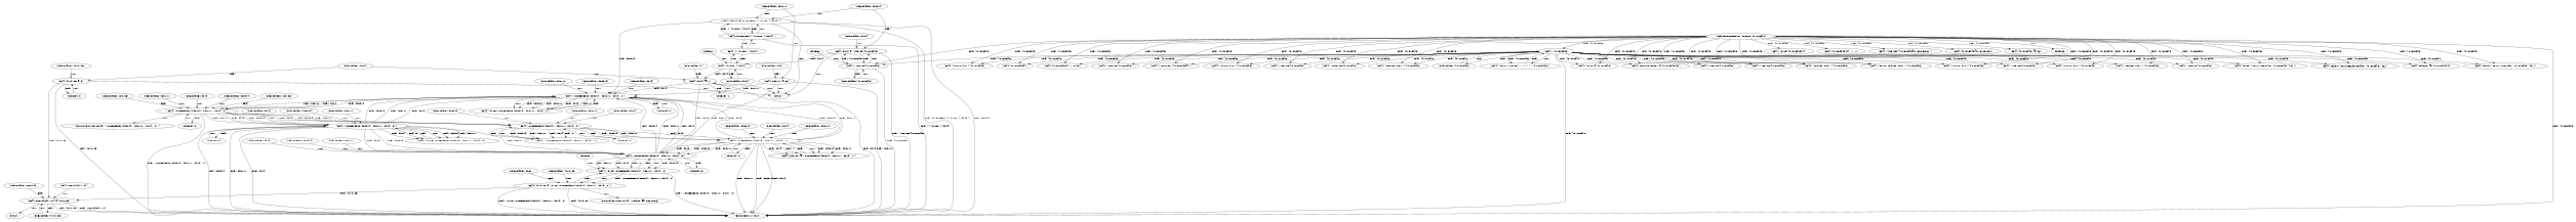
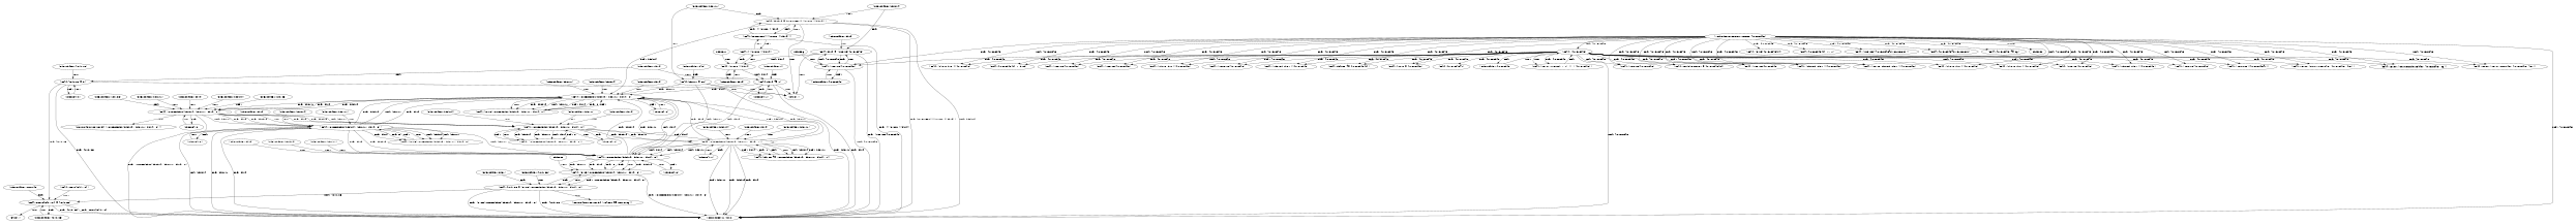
  digraph {
    fontname="DejaVu Sans Mono"
    node [fontname="DejaVu Sans Mono"]
    edge [fontname="DejaVu Sans Mono"]
    n1 [label="(Call,pSample[j<<1] = lowbyte)"]
    n2 [label="(MethodReturn,UINT)"]
    n3 [label="(Block,)"]
    n4 [label="(Identifier,lowbyte)"]
    n5 [label="(Call,lowbyte = 0)"]
    n6 [label="(Block,)"]
    n7 [label="(Literal,0)"]
    n8 [label="(Call,lowbyte = (BYTE)MDLReadBits(bitbuf, bitnum, ibuf, 8))"]
    n9 [label="(Call,(BYTE)MDLReadBits(bitbuf, bitnum, ibuf, 8))"]
    n10 [label="(ControlStructure,if (nFlags == RS_MDL16))"]
    n11 [label="(Call,MDLReadBits(bitbuf, bitnum, ibuf, 8))"]
    n12 [label="(Call,MDLReadBits(bitbuf, bitnum, ibuf, 1))"]
    n13 [label="(Literal,8)"]
    n14 [label="(Call,MDLReadBits(bitbuf, bitnum, ibuf, 1))"]
    n15 [label="(Call,(BYTE)MDLReadBits(bitbuf, bitnum, ibuf, 1))"]
    n16 [label="(Literal,1)"]
    n17 [label="(Call,bitbuf = bswapLE32(*((DWORD *)ibuf)))"]
    n18 [label="(Call,bswapLE32(*((DWORD *)ibuf)))"]
    n19 [label="(Call,*((DWORD *)ibuf))"]
    n20 [label="(Call,(DWORD *)ibuf)"]
    n21 [label="(Call,MDLReadBits(bitbuf, bitnum, ibuf, 3))"]
    n22 [label="(Call,(BYTE)MDLReadBits(bitbuf, bitnum, ibuf, 3))"]
    n23 [label="(Literal,3)"]
    n24 [label="(Call,MDLReadBits(bitbuf, bitnum, ibuf, 1))"]
    n25 [label="(ControlStructure,if (MDLReadBits(bitbuf, bitnum, ibuf, 1)))"]
    n26 [label="(Literal,1)"]
    n27 [label="(Call,MDLReadBits(bitbuf, bitnum, ibuf, 4))"]
    n28 [label="(Literal,1)"]
    n29 [label="(Call,!MDLReadBits(bitbuf, bitnum, ibuf, 1))"]
    n30 [label="(Call,hibyte += MDLReadBits(bitbuf, bitnum, ibuf, 4))"]
    n31 [label="(Literal,4)"]
    n32 [label="(Call,bitnum = 32)"]
    n33 [label="(Call,ibuf += 4)"]
    n34 [label="(Literal,4)"]
    n35 [label="(Identifier,ibuf)"]
    n36 [label="(Call,ibuf = (LPBYTE)lpMemFile)"]
    n37 [label="(Call,(LPBYTE)lpMemFile)"]
    n38 [label="(Identifier,lpMemFile)"]
    n39 [label="(Call,!lpMemFile)"]
    n40 [label="(Call,(const signed char *)lpMemFile)"]
    n41 [label="(Call,(LPBYTE)lpMemFile)"]
    n42 [label="(Call,delta8 += lpMemFile[j])"]
    n43 [label="(Call,(LPBYTE)lpMemFile)"]
    n44 [label="(Call,memcpy(pIns->pSample, lpMemFile, len))"]
    n45 [label="(Call,memcpy(CompressionTable, lpMemFile, 16))"]
    n46 [label="(Call,memcpy(pIns->pSample, lpMemFile, len))"]
    n47 [label="(Call,packcharacter = lpMemFile[8])"]
    n48 [label="(Call,(short int *)lpMemFile)"]
    n49 [label="(Call,lpMemFile+4)"]
    n50 [label="(Call,lpMemFile[j] - 0x80)"]
    n51 [label="(Call,(LPBYTE)lpMemFile)"]
    n52 [label="(Call,(LPBYTE)lpMemFile)"]
    n53 [label="(Identifier,lpMemFile)"]
    n54 [label="(Call,(signed char *)lpMemFile)"]
    n55 [label="(Call,*psrc = lpMemFile)"]
    n56 [label="(Call,(LPBYTE)lpMemFile)"]
    n57 [label="(Call,(LPBYTE)lpMemFile)"]
    n58 [label="(Call,(signed char *)lpMemFile)"]
    n59 [label="(Call,(short int *)lpMemFile)"]
    n60 [label="(Call,(short int *)lpMemFile)"]
    n61 [label="(Call,(signed char *)lpMemFile)"]
    n62 [label="(Call,(LPDWORD)(lpMemFile+4))"]
    n63 [label="(Call,(pIns->nLength < 4) || (!lpMemFile))"]
    n64 [label="(Call,(short int *)lpMemFile)"]
    n65 [label="(Call,(LPCBYTE)lpMemFile)"]
    n66 [label="(MethodParameterIn,LPCSTR lpMemFile)"]
    n67 [label="(Call,(BYTE)lpMemFile[j])"]
    n68 [label="(Call,lpMemFile[j] >> 4)"]
    n69 [label="(Call,(LPBYTE)(lpMemFile+dwMemLength))"]
    n70 [label="(Call,lpMemFile+dwMemLength)"]
    n71 [label="(Call,lpMemFile += 16)"]
    1000101
    n73 [label="(Identifier,ibuf)"]
    n74 [label="(Identifier,ibuf)"]
    n75 [label="(Identifier,bitbuf)"]
    n76 [label="(Identifier,bitbuf)"]
    n77 [label="(Call,pSample[j<<1])"]
    n78 [label="(Identifier,bitbuf)"]
    n79 [label="(Identifier,bitbuf)"]
    n80 [label="(Identifier,bitnum)"]
    n81 [label="(Identifier,ibuf)"]
    n82 [label="(Identifier,j)"]
    n83 [label="(Identifier,pSample)"]
    n84 [label="(Identifier,hibyte)"]
    n85 [label="(Identifier,ibuf)"]
    n86 [label="(Identifier,bitnum)"]
    n87 [label="(Identifier,ibuf)"]
    n88 [label="(Identifier,ibuf)"]
    n89 [label="(Identifier,bitnum)"]
    n90 [label="(Identifier,bitnum)"]
    n91 [label="(Identifier,bitnum)"]
    n92 [label="(Identifier,dlt)"]
    n93 [label="(Identifier,sign)"]
    n94 [label="(Identifier,bitbuf)"]
    n95 [label="(Identifier,ibuf)"]
    n96 [label="(Identifier,lowbyte)"]
    n97 [label="(Identifier,bitbuf)"]
    n98 [label="(Identifier,ibuf)"]
    n99 [label="(Identifier,bitbuf)"]
    n100 [label="(Identifier,lowbyte)"]
    n101 [label="(Identifier,bitnum)"]
    n102 [label="(Identifier,bitnum)"]
    n103 [label="(Identifier,hibyte)"]
    1001383
    1001344
    1001336
    n1 -> n2 [label="DDG: lowbyte"]
    n1 -> n2 [label="DDG: pSample[j<<1]"]
    n1 -> n3 [label="AST: "]
    n1 -> n4 [label="CFG: "]
    n4 -> n1 [label="AST: "]
    n5 -> n1 [label="DDG: lowbyte"]
    n5 -> n2 [label="DDG: lowbyte"]
    n5 -> n6 [label="AST: "]
    n5 -> n7 [label="CFG: "]
    n7 -> n5 [label="AST: "]
    n8 -> n1 [label="DDG: lowbyte"]
    n8 -> n2 [label="DDG: (BYTE)MDLReadBits(bitbuf, bitnum, ibuf, 8)"]
    n8 -> n2 [label="DDG: lowbyte"]
    n8 -> n9 [label="CFG: "]
    n8 -> n10 [label="AST: "]
    n9 -> n2 [label="DDG: MDLReadBits(bitbuf, bitnum, ibuf, 8)"]
    n9 -> n8 [label="AST: "]
    n9 -> n8 [label="DDG: MDLReadBits(bitbuf, bitnum, ibuf, 8)"]
    n9 -> n11 [label="CFG: "]
    n11 -> n9 [label="AST: "]
    n11 -> n9 [label="DDG: bitbuf"]
    n11 -> n9 [label="DDG: bitnum"]
    n11 -> n9 [label="DDG: ibuf"]
    n11 -> n9 [label="DDG: 8"]
    n11 -> n12 [label="DDG: bitbuf"]
    n11 -> n12 [label="DDG: bitnum"]
    n11 -> n12 [label="DDG: ibuf"]
    n11 -> n13 [label="CFG: "]
    n12 -> n14 [label="DDG: bitbuf"]
    n12 -> n14 [label="DDG: bitnum"]
    n12 -> n14 [label="DDG: ibuf"]
    n12 -> n15 [label="AST: "]
    n12 -> n15 [label="DDG: bitbuf"]
    n12 -> n15 [label="DDG: bitnum"]
    n12 -> n15 [label="DDG: ibuf"]
    n12 -> n15 [label="DDG: 1"]
    n12 -> n16 [label="CFG: "]
    n13 -> n11 [label="AST: "]
    n14 -> n2 [label="DDG: MDLReadBits(bitbuf, bitnum, ibuf, 1)"]
    n14 -> n21 [label="DDG: bitbuf"]
    n14 -> n21 [label="DDG: bitnum"]
    n14 -> n21 [label="DDG: ibuf"]
    n14 -> n24 [label="DDG: bitbuf"]
    n14 -> n24 [label="DDG: bitnum"]
    n14 -> n24 [label="DDG: ibuf"]
    n14 -> n25 [label="AST: "]
    n14 -> n26 [label="CFG: "]
    n15 -> n12 [label="CFG: "]
    n16 -> n12 [label="AST: "]
    n17 -> n2 [label="DDG: bswapLE32(*((DWORD *)ibuf))"]
    n17 -> n2 [label="DDG: bitbuf"]
    n17 -> n6 [label="AST: "]
    n17 -> n12 [label="DDG: bitbuf"]
    n17 -> n18 [label="CFG: "]
    n18 -> n2 [label="DDG: *((DWORD *)ibuf)"]
    n18 -> n17 [label="AST: "]
    n18 -> n17 [label="DDG: *((DWORD *)ibuf)"]
    n18 -> n19 [label="CFG: "]
    n19 -> n18 [label="AST: "]
    n19 -> n20 [label="CFG: "]
    n20 -> n19 [label="AST: "]
    n20 -> n33 [label="DDG: ibuf"]
    n20 -> n35 [label="CFG: "]
    n21 -> n2 [label="DDG: bitbuf"]
    n21 -> n2 [label="DDG: bitnum"]
    n21 -> n2 [label="DDG: ibuf"]
    n21 -> n11 [label="DDG: bitbuf"]
    n21 -> n11 [label="DDG: bitnum"]
    n21 -> n11 [label="DDG: ibuf"]
    n21 -> n12 [label="DDG: bitbuf"]
    n21 -> n12 [label="DDG: bitnum"]
    n21 -> n12 [label="DDG: ibuf"]
    n21 -> n22 [label="AST: "]
    n21 -> n22 [label="DDG: bitbuf"]
    n21 -> n22 [label="DDG: bitnum"]
    n21 -> n22 [label="DDG: ibuf"]
    n21 -> n22 [label="DDG: 3"]
    n21 -> n23 [label="CFG: "]
    n22 -> n21 [label="CFG: "]
    n23 -> n21 [label="AST: "]
    n24 -> n27 [label="DDG: bitbuf"]
    n24 -> n27 [label="DDG: bitnum"]
    n24 -> n27 [label="DDG: ibuf"]
    n24 -> n28 [label="CFG: "]
    n24 -> n29 [label="AST: "]
    n24 -> n29 [label="DDG: bitbuf"]
    n24 -> n29 [label="DDG: bitnum"]
    n24 -> n29 [label="DDG: ibuf"]
    n24 -> n29 [label="DDG: 1"]
    n26 -> n14 [label="AST: "]
    n27 -> n2 [label="DDG: bitnum"]
    n27 -> n2 [label="DDG: bitbuf"]
    n27 -> n2 [label="DDG: ibuf"]
    n27 -> n11 [label="DDG: bitbuf"]
    n27 -> n11 [label="DDG: bitnum"]
    n27 -> n11 [label="DDG: ibuf"]
    n27 -> n12 [label="DDG: bitbuf"]
    n27 -> n12 [label="DDG: bitnum"]
    n27 -> n12 [label="DDG: ibuf"]
    n27 -> n30 [label="AST: "]
    n27 -> n30 [label="DDG: bitbuf"]
    n27 -> n30 [label="DDG: bitnum"]
    n27 -> n30 [label="DDG: ibuf"]
    n27 -> n30 [label="DDG: 4"]
    n27 -> n31 [label="CFG: "]
    n28 -> n24 [label="AST: "]
    n29 -> n24 [label="CFG: "]
    n30 -> n27 [label="CFG: "]
    n31 -> n27 [label="AST: "]
    n32 -> n2 [label="DDG: bitnum"]
    n32 -> n6 [label="AST: "]
    n32 -> n11 [label="DDG: bitnum"]
    n32 -> n12 [label="DDG: bitnum"]
    n33 -> n2 [label="DDG: ibuf"]
    n33 -> n6 [label="AST: "]
    n33 -> n11 [label="DDG: ibuf"]
    n33 -> n12 [label="DDG: ibuf"]
    n33 -> n34 [label="CFG: "]
    n34 -> n33 [label="AST: "]
    n35 -> n20 [label="AST: "]
    n36 -> n2 [label="DDG: (LPBYTE)lpMemFile"]
    n36 -> n6 [label="AST: "]
    n36 -> n20 [label="DDG: ibuf"]
    n36 -> n37 [label="CFG: "]
    n37 -> n2 [label="DDG: lpMemFile"]
    n37 -> n36 [label="AST: "]
    n37 -> n36 [label="DDG: lpMemFile"]
    n37 -> n38 [label="CFG: "]
    n38 -> n37 [label="AST: "]
    n39 -> n2 [label="DDG: lpMemFile"]
    n39 -> n37 [label="DDG: lpMemFile"]
    n39 -> n40 [label="DDG: lpMemFile"]
    n39 -> n41 [label="DDG: lpMemFile"]
    n39 -> n42 [label="DDG: lpMemFile"]
    n39 -> n43 [label="DDG: lpMemFile"]
    n39 -> n44 [label="DDG: lpMemFile"]
    n39 -> n45 [label="DDG: lpMemFile"]
    n39 -> n46 [label="DDG: lpMemFile"]
    n39 -> n47 [label="DDG: lpMemFile"]
    n39 -> n48 [label="DDG: lpMemFile"]
    n39 -> n49 [label="DDG: lpMemFile"]
    n39 -> n50 [label="DDG: lpMemFile"]
    n39 -> n51 [label="DDG: lpMemFile"]
    n39 -> n52 [label="DDG: lpMemFile"]
    n39 -> n53 [label="CFG: "]
    n39 -> n54 [label="DDG: lpMemFile"]
    n39 -> n55 [label="DDG: lpMemFile"]
    n39 -> n56 [label="DDG: lpMemFile"]
    n39 -> n57 [label="DDG: lpMemFile"]
    n39 -> n58 [label="DDG: lpMemFile"]
    n39 -> n59 [label="DDG: lpMemFile"]
    n39 -> n60 [label="DDG: lpMemFile"]
    n39 -> n61 [label="DDG: lpMemFile"]
    n39 -> n62 [label="DDG: lpMemFile"]
    n39 -> n63 [label="AST: "]
    n39 -> n63 [label="DDG: lpMemFile"]
    n39 -> n64 [label="DDG: lpMemFile"]
    n39 -> n65 [label="DDG: lpMemFile"]
    n53 -> n39 [label="AST: "]
    n63 -> n39 [label="CFG: "]
    n66 -> n2 [label="DDG: lpMemFile"]
    n66 -> n37 [label="DDG: lpMemFile"]
    n66 -> n39 [label="DDG: lpMemFile"]
    n66 -> n40 [label="DDG: lpMemFile"]
    n66 -> n41 [label="DDG: lpMemFile"]
    n66 -> n42 [label="DDG: lpMemFile"]
    n66 -> n43 [label="DDG: lpMemFile"]
    n66 -> n44 [label="DDG: lpMemFile"]
    n66 -> n45 [label="DDG: lpMemFile"]
    n66 -> n46 [label="DDG: lpMemFile"]
    n66 -> n47 [label="DDG: lpMemFile"]
    n66 -> n48 [label="DDG: lpMemFile"]
-   n66 -> n49 [label="DDG: lpMemFile"]
    n66 -> n50 [label="DDG: lpMemFile"]
    n66 -> n51 [label="DDG: lpMemFile"]
    n66 -> n52 [label="DDG: lpMemFile"]
    n66 -> n54 [label="DDG: lpMemFile"]
    n66 -> n55 [label="DDG: lpMemFile"]
    n66 -> n56 [label="DDG: lpMemFile"]
    n66 -> n57 [label="DDG: lpMemFile"]
    n66 -> n58 [label="DDG: lpMemFile"]
    n66 -> n59 [label="DDG: lpMemFile"]
    n66 -> n60 [label="DDG: lpMemFile"]
    n66 -> n61 [label="DDG: lpMemFile"]
    n66 -> n62 [label="DDG: lpMemFile"]
    n66 -> n64 [label="DDG: lpMemFile"]
    n66 -> n65 [label="DDG: lpMemFile"]
    n66 -> n67 [label="DDG: lpMemFile"]
    n66 -> n68 [label="DDG: lpMemFile"]
    n66 -> n69 [label="DDG: lpMemFile"]
    n66 -> n70 [label="DDG: lpMemFile"]
    n66 -> n71 [label="DDG: lpMemFile"]
-   n66 -> 1000101 [label="AST: "]
+   n66 -> 1000101 [label="DWORD: "]
    n73 -> n21 [label="AST: "]
    n74 -> n5 [label="CFG: "]
    n74 -> n33 [label="AST: "]
    n75 -> n27 [label="AST: "]
    n76 -> n21 [label="AST: "]
    n77 -> n1 [label="AST: "]
    n78 -> n12 [label="AST: "]
    n79 -> n17 [label="AST: "]
    n79 -> n36 [label="CFG: "]
    n80 -> n24 [label="AST: "]
    n81 -> n11 [label="AST: "]
    n82 -> n33 [label="CFG: "]
    n83 -> n1 [label="CFG: "]
    n84 -> n14 [label="CFG: "]
    n85 -> n27 [label="AST: "]
    n86 -> n27 [label="AST: "]
    n87 -> n12 [label="AST: "]
    n88 -> n24 [label="AST: "]
    n89 -> n17 [label="CFG: "]
    n89 -> n32 [label="AST: "]
    n90 -> n21 [label="AST: "]
    n91 -> n14 [label="AST: "]
    n92 -> n32 [label="CFG: "]
    n93 -> n8 [label="CFG: "]
    n94 -> n24 [label="AST: "]
    n95 -> n14 [label="AST: "]
    n96 -> n5 [label="AST: "]
    n97 -> n14 [label="AST: "]
    n98 -> n36 [label="AST: "]
    n99 -> n11 [label="AST: "]
    n100 -> n8 [label="AST: "]
    n101 -> n12 [label="AST: "]
    n102 -> n11 [label="AST: "]
    n103 -> n14 [label="CFG: "]
    1001383 -> n9 [label="AST: "]
    1001344 -> n20 [label="AST: "]
    1001336 -> n37 [label="AST: "]
  }
